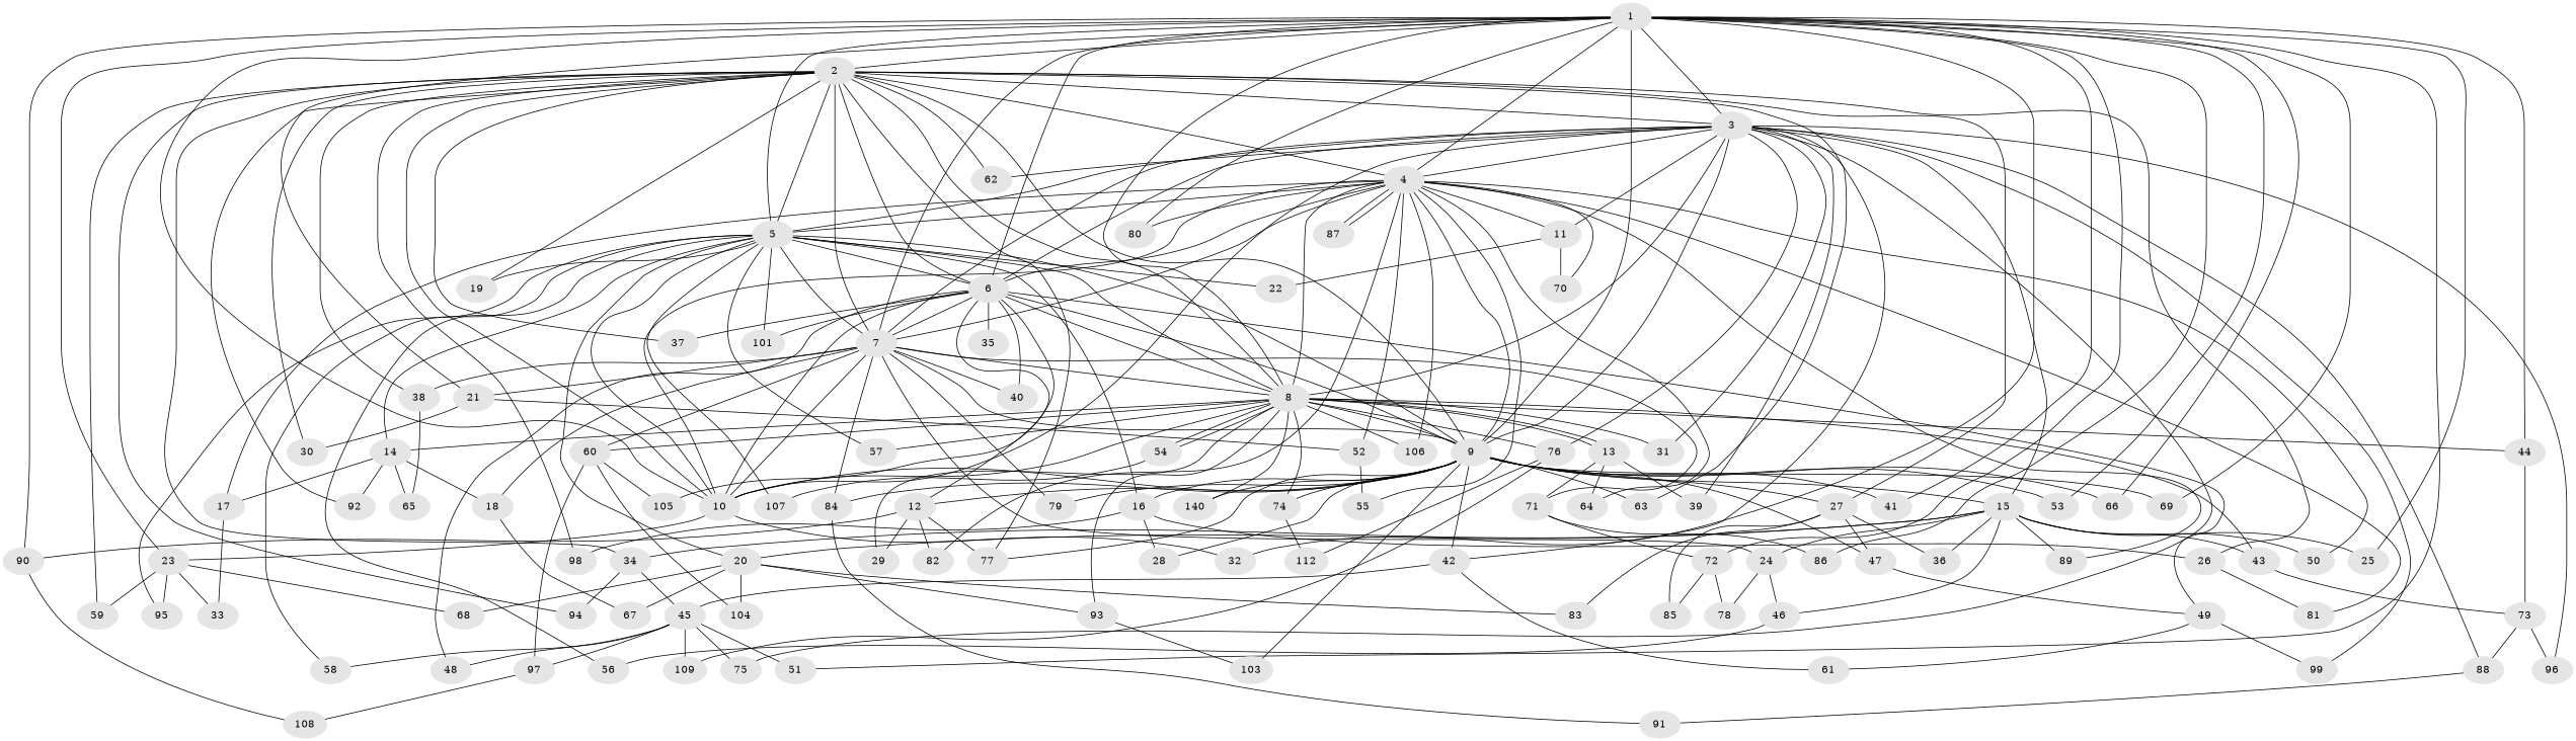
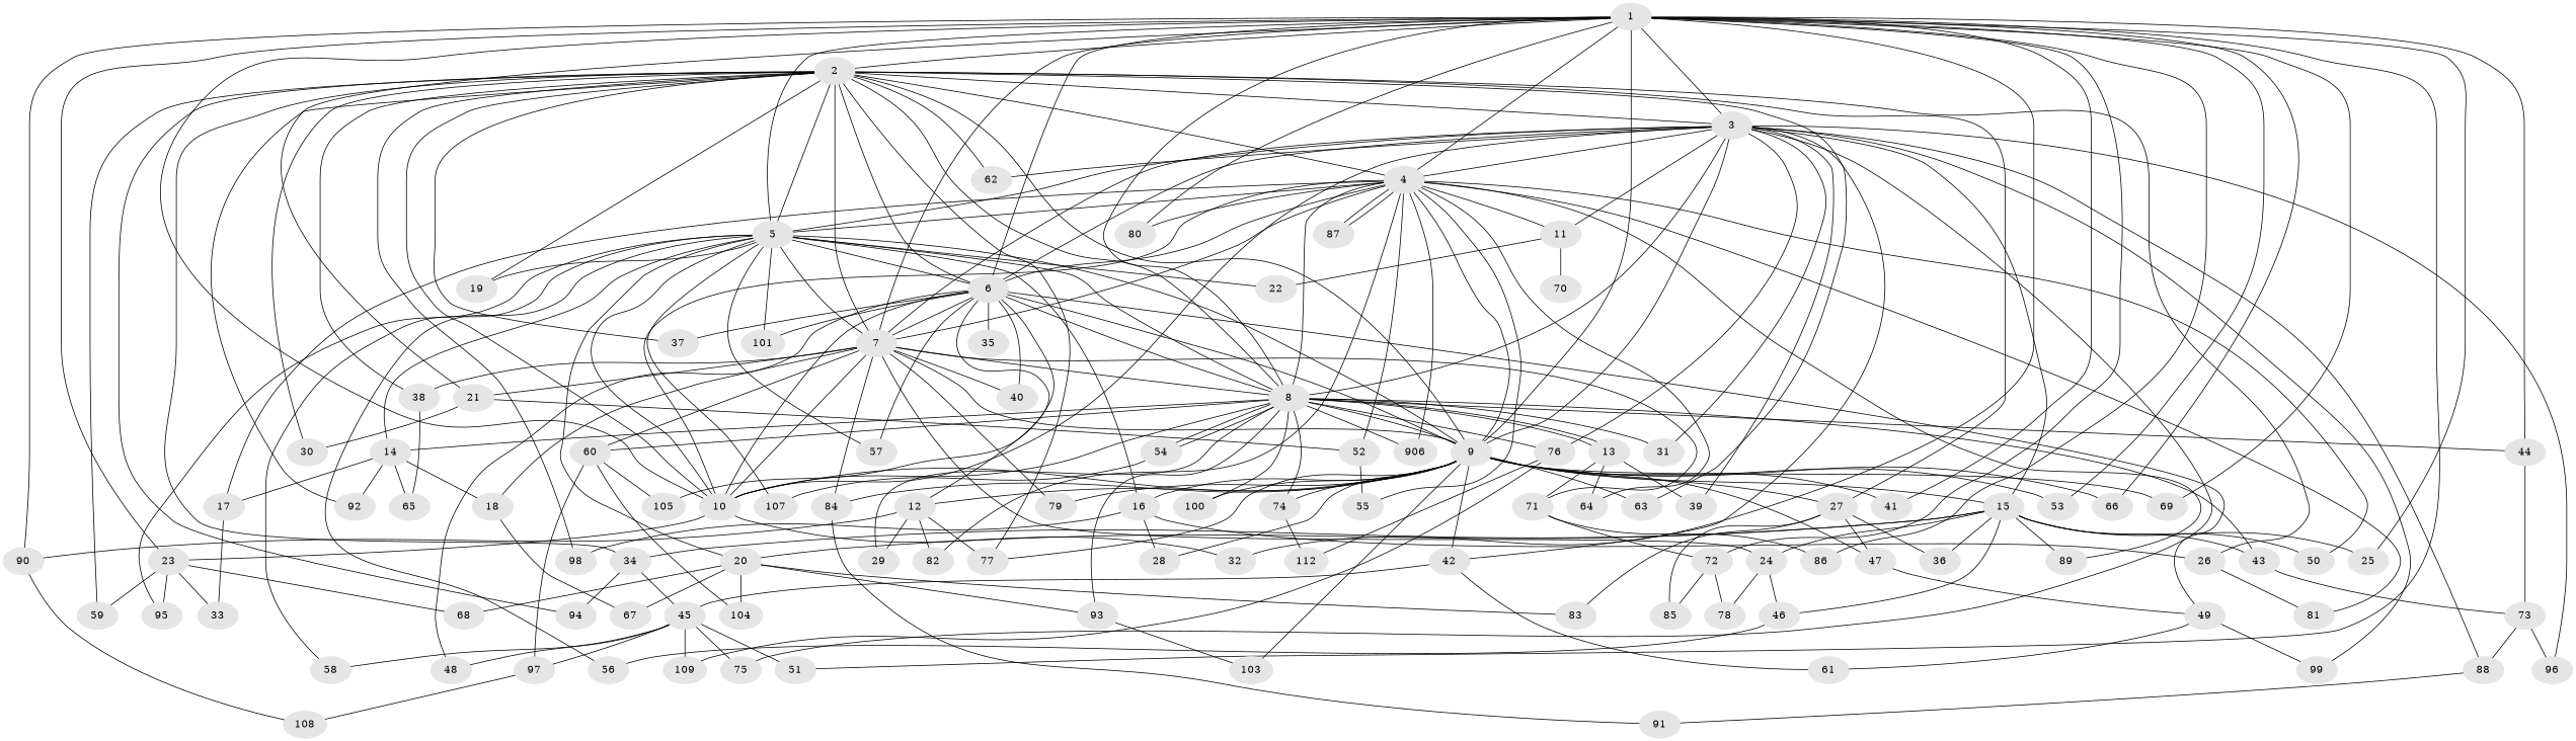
  graph {
    node [color=gray90 style=filled]
    1
    2
    3
    4
    5
    6
    7
    8
    9
    10
    21
    23
    25
    32
    41
    44
    51
    53
    66
    69
    72
    80
    86
    90
    19
    26
    27
    30
    34
    37
    38
    59
    62
    63
    77
    92
    94
    98
    11
    15
    31
    39
    42
    75
    76
    88
    96
    99
    17
    50
    52
    55
    64
    70
    81
    82
    87
    89
-   106
+   106 [label=906]
    14
    16
    20
    22
    56
    57
    58
    95
    101
    107
    12
    35
    40
    48
    49
    105
    18
    24
    60
    71
    79
    84
    13
    29
    43
    54
    74
    93
-   100 [label=140]
+   100
    28
    47
    103
    33
    68
    73
    78
    85
    108
    36
    83
    45
    65
    46
    61
    109
    n105 [label=112]
    91
    67
    104
    97
    1 -- 2
    1 -- 3
    1 -- 4
    1 -- 5
    1 -- 6
    1 -- 7
    1 -- 8
    1 -- 9
    1 -- 10
    1 -- 21
    1 -- 23
    1 -- 25
    1 -- 32
    1 -- 41
    1 -- 44
    1 -- 51
    1 -- 53
    1 -- 66
    1 -- 69
    1 -- 72
    1 -- 80
    1 -- 86
    1 -- 90
    2 -- 3
    2 -- 4
    2 -- 5
    2 -- 6
    2 -- 7
    2 -- 8
    2 -- 9
    2 -- 10
    2 -- 19
    2 -- 26
    2 -- 27
    2 -- 30
    2 -- 34
    2 -- 37
    2 -- 38
    2 -- 59
    2 -- 62
    2 -- 63
    2 -- 77
    2 -- 92
    2 -- 94
    2 -- 98
    3 -- 4
    3 -- 5
    3 -- 6
    3 -- 7
    3 -- 8
    3 -- 9
    3 -- 10
    3 -- 62
    3 -- 11
    3 -- 15
    3 -- 31
    3 -- 39
    3 -- 42
    3 -- 75
    3 -- 76
    3 -- 88
    3 -- 96
    3 -- 99
    4 -- 5
    4 -- 6
    4 -- 7
    4 -- 8
    4 -- 9
    4 -- 10
    4 -- 80
    4 -- 11
    4 -- 17
    4 -- 50
    4 -- 52
    4 -- 55
    4 -- 64
-   4 -- 70
    4 -- 81
    4 -- 82
    4 -- 87
    4 -- 87
    4 -- 89
    4 -- 106
    5 -- 6
    5 -- 7
    5 -- 8
    5 -- 9
    5 -- 10
    5 -- 19
    5 -- 14
    5 -- 16
    5 -- 20
    5 -- 22
    5 -- 56
    5 -- 57
    5 -- 58
    5 -- 95
    5 -- 101
    5 -- 107
    6 -- 7
    6 -- 8
    6 -- 9
    6 -- 10
    6 -- 37
-   8 -- 57
+   6 -- 57
    6 -- 101
    6 -- 12
    6 -- 35
    6 -- 40
    6 -- 48
    6 -- 49
    6 -- 105
    7 -- 8
    7 -- 9
    7 -- 10
    7 -- 21
    7 -- 38
    7 -- 40
    7 -- 18
    7 -- 24
    7 -- 60
    7 -- 71
    7 -- 79
    7 -- 84
    8 -- 9
    8 -- 10
    8 -- 44
    8 -- 31
    8 -- 76
    8 -- 106
    8 -- 14
    8 -- 60
    8 -- 13
    8 -- 13
    8 -- 29
    8 -- 43
    8 -- 54
    8 -- 54
    8 -- 74
    8 -- 93
    8 -- 100
    9 -- 10
    9 -- 41
    9 -- 53
    9 -- 66
    9 -- 69
    9 -- 27
    9 -- 63
    9 -- 77
    9 -- 15
    9 -- 42
    9 -- 16
    9 -- 12
    9 -- 79
    9 -- 84
    9 -- 74
    9 -- 100
    9 -- 28
    9 -- 47
    9 -- 103
    10 -- 23
    10 -- 32
    21 -- 30
    21 -- 52
    23 -- 59
    23 -- 95
    23 -- 33
    23 -- 68
    44 -- 73
    72 -- 78
    72 -- 85
    90 -- 108
    26 -- 81
    27 -- 47
    27 -- 85
    27 -- 36
    27 -- 83
    34 -- 94
    34 -- 45
    38 -- 65
    11 -- 70
    11 -- 22
    15 -- 25
    15 -- 34
    15 -- 50
    15 -- 89
    15 -- 20
    15 -- 24
    15 -- 43
    15 -- 36
    15 -- 46
    42 -- 45
    42 -- 61
    76 -- 109
    76 -- n105
    88 -- 91
    17 -- 33
    52 -- 55
    14 -- 92
    14 -- 17
    14 -- 18
    14 -- 65
    16 -- 26
    16 -- 98
    16 -- 28
    20 -- 93
    20 -- 68
    20 -- 83
    20 -- 67
    20 -- 104
    12 -- 90
    12 -- 77
    12 -- 82
    12 -- 29
    49 -- 99
    49 -- 61
    18 -- 67
    24 -- 78
    24 -- 46
    60 -- 105
    60 -- 104
    60 -- 97
    71 -- 72
    71 -- 86
    84 -- 91
    13 -- 39
    13 -- 64
    13 -- 71
    43 -- 73
    54 -- 107
    74 -- n105
    93 -- 103
    47 -- 49
    73 -- 88
    73 -- 96
    45 -- 51
    45 -- 75
    45 -- 58
    45 -- 48
    45 -- 109
    45 -- 97
    46 -- 56
    97 -- 108
  }
